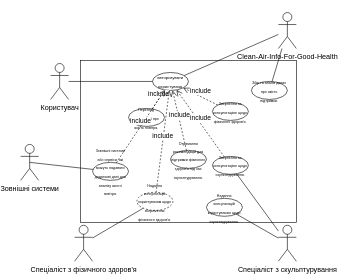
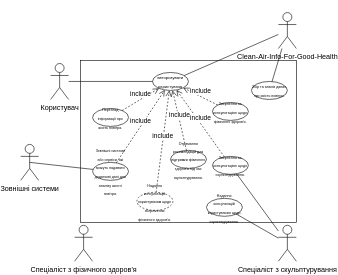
  <mxCell id="0" />
  <mxCell id="1" parent="0" />
  <mxCell id="2" value="Користувач" style="shape=umlActor;verticalLabelPosition=bottom;verticalAlign=top;html=1;outlineConnect=0;" vertex="1" parent="1"><mxGeometry x="70" y="105" width="30" height="60" as="geometry" /></mxCell>
  <mxCell id="3" value="&lt;font style=&quot;font-size: 7px;&quot;&gt;авторизувати користувача&lt;/font&gt;" style="ellipse;whiteSpace=wrap;html=1;" vertex="1" parent="1"><mxGeometry x="240" y="120" width="60" height="30" as="geometry" /></mxCell>
  <mxCell id="4" value="" style="endArrow=none;html=1;rounded=0;" edge="1" parent="1" source="2" target="3"><mxGeometry width="50" height="50" relative="1" as="geometry"><mxPoint x="180" y="180" as="sourcePoint" /><mxPoint x="230" y="130" as="targetPoint" /></mxGeometry></mxCell>
- <mxCell id="5" value="&lt;font style=&quot;font-size: 6px;&quot;&gt;Перегляд інформації про якість повітря.&lt;/font&gt;" style="ellipse;whiteSpace=wrap;html=1;" vertex="1" parent="1"><mxGeometry x="200" y="180" width="60" height="30" as="geometry" /></mxCell>
+ <mxCell id="5" value="&lt;font style=&quot;font-size: 6px;&quot;&gt;Перегляд інформації про якість повітря.&lt;/font&gt;" style="ellipse;whiteSpace=wrap;html=1;" vertex="1" parent="1"><mxGeometry x="140" y="180" width="60" height="30" as="geometry" /></mxCell>
  <mxCell id="6" value="&lt;font style=&quot;font-size: 6px;&quot;&gt;Отримання рекомендацій для підтримки фізичного здоров'я під час скульптурування.&lt;/font&gt;" style="ellipse;whiteSpace=wrap;html=1;" vertex="1" parent="1"><mxGeometry x="270" y="250" width="60" height="30" as="geometry" /></mxCell>
  <mxCell id="7" value="&lt;font style=&quot;font-size: 6px;&quot;&gt;Звернення за консультацією щодо фізичного здоров'я.&lt;/font&gt;" style="ellipse;whiteSpace=wrap;html=1;" vertex="1" parent="1"><mxGeometry x="340" y="170" width="60" height="30" as="geometry" /></mxCell>
  <mxCell id="8" value="&lt;font style=&quot;font-size: 6px;&quot;&gt;Звернення за консультацією щодо скульптурування.&lt;/font&gt;" style="ellipse;whiteSpace=wrap;html=1;" vertex="1" parent="1"><mxGeometry x="340" y="260" width="60" height="30" as="geometry" /></mxCell>
  <mxCell id="9" value="Clean-Air-Info-For-Good-Health" style="shape=umlActor;verticalLabelPosition=bottom;verticalAlign=top;html=1;outlineConnect=0;" vertex="1" parent="1"><mxGeometry x="450" y="20" width="30" height="60" as="geometry" /></mxCell>
- <mxCell id="10" value="&lt;font style=&quot;font-size: 6px;&quot;&gt;Збір та аналіз даних про якість підтримки.&lt;/font&gt;" style="ellipse;whiteSpace=wrap;html=1;" vertex="1" parent="1"><mxGeometry x="405" y="135" width="60" height="30" as="geometry" /></mxCell>
+ <mxCell id="10" value="&lt;font style=&quot;font-size: 6px;&quot;&gt;Збір та аналіз даних про якість повітря.&lt;/font&gt;" style="ellipse;whiteSpace=wrap;html=1;" vertex="1" parent="1"><mxGeometry x="405" y="135" width="60" height="30" as="geometry" /></mxCell>
  <mxCell id="11" value="Спеціаліст з фізичного здоров'я" style="shape=umlActor;verticalLabelPosition=bottom;verticalAlign=top;html=1;outlineConnect=0;" vertex="1" parent="1"><mxGeometry x="110" y="375" width="30" height="60" as="geometry" /></mxCell>
  <mxCell id="12" value="&lt;font style=&quot;font-size: 6px;&quot;&gt;Надання консультацій користувачам щодо збереження фізичного здоров'я.&lt;/font&gt;" style="ellipse;whiteSpace=wrap;html=1;dashed=1;" vertex="1" parent="1"><mxGeometry x="214" y="320" width="60" height="30" as="geometry" /></mxCell>
  <mxCell id="13" value="Спеціаліст з скульптурування" style="shape=umlActor;verticalLabelPosition=bottom;verticalAlign=top;html=1;outlineConnect=0;" vertex="1" parent="1"><mxGeometry x="450" y="375" width="30" height="60" as="geometry" /></mxCell>
  <mxCell id="14" value="&lt;font style=&quot;font-size: 6px;&quot;&gt;Надання консультацій користувачам щодо скульптурування.&lt;/font&gt;" style="ellipse;whiteSpace=wrap;html=1;" vertex="1" parent="1"><mxGeometry x="330" y="330" width="60" height="30" as="geometry" /></mxCell>
  <mxCell id="15" value="Зовнішні системи" style="shape=umlActor;verticalLabelPosition=bottom;verticalAlign=top;html=1;outlineConnect=0;" vertex="1" parent="1"><mxGeometry x="20" y="240" width="30" height="60" as="geometry" /></mxCell>
  <mxCell id="16" value="&lt;font style=&quot;font-size: 6px;&quot;&gt;Зовнішні системи або сервіси, які можуть надавати додаткові дані для аналізу якості повітря.&lt;/font&gt;" style="ellipse;whiteSpace=wrap;html=1;" vertex="1" parent="1"><mxGeometry x="140" y="270" width="60" height="30" as="geometry" /></mxCell>
  <mxCell id="17" value="include" style="html=1;verticalAlign=bottom;endArrow=open;dashed=1;endSize=8;curved=0;rounded=0;" edge="1" parent="1" source="5" target="3"><mxGeometry relative="1" as="geometry"><mxPoint x="310" y="180" as="sourcePoint" /><mxPoint x="230" y="180" as="targetPoint" /></mxGeometry></mxCell>
  <mxCell id="18" value="include" style="html=1;verticalAlign=bottom;endArrow=open;dashed=1;endSize=8;curved=0;rounded=0;" edge="1" parent="1" source="6" target="3"><mxGeometry relative="1" as="geometry"><mxPoint x="225" y="192" as="sourcePoint" /><mxPoint x="265" y="158" as="targetPoint" /></mxGeometry></mxCell>
  <mxCell id="19" value="include" style="html=1;verticalAlign=bottom;endArrow=open;dashed=1;endSize=8;curved=0;rounded=0;" edge="1" parent="1" source="7" target="3"><mxGeometry relative="1" as="geometry"><mxPoint x="235" y="202" as="sourcePoint" /><mxPoint x="275" y="168" as="targetPoint" /></mxGeometry></mxCell>
  <mxCell id="20" value="" style="endArrow=none;html=1;rounded=0;exitX=0.5;exitY=0.5;exitDx=0;exitDy=0;exitPerimeter=0;" edge="1" parent="1" source="15" target="16"><mxGeometry width="50" height="50" relative="1" as="geometry"><mxPoint x="230" y="250" as="sourcePoint" /><mxPoint x="280" y="200" as="targetPoint" /></mxGeometry></mxCell>
  <mxCell id="21" value="include" style="html=1;verticalAlign=bottom;endArrow=open;dashed=1;endSize=8;curved=0;rounded=0;" edge="1" parent="1" source="16" target="3"><mxGeometry relative="1" as="geometry"><mxPoint x="289" y="240" as="sourcePoint" /><mxPoint x="281" y="160" as="targetPoint" /></mxGeometry></mxCell>
  <mxCell id="22" value="" style="endArrow=none;html=1;rounded=0;" edge="1" parent="1" source="3" target="9"><mxGeometry width="50" height="50" relative="1" as="geometry"><mxPoint x="300" y="220" as="sourcePoint" /><mxPoint x="350" y="170" as="targetPoint" /></mxGeometry></mxCell>
  <mxCell id="23" value="" style="endArrow=none;html=1;rounded=0;" edge="1" parent="1" source="14" target="13"><mxGeometry width="50" height="50" relative="1" as="geometry"><mxPoint x="360" y="340" as="sourcePoint" /><mxPoint x="330" y="270" as="targetPoint" /></mxGeometry></mxCell>
  <mxCell id="24" value="include" style="html=1;verticalAlign=bottom;endArrow=open;dashed=1;endSize=8;curved=0;rounded=0;" edge="1" parent="1" source="8" target="3"><mxGeometry relative="1" as="geometry"><mxPoint x="359" y="184" as="sourcePoint" /><mxPoint x="301" y="156" as="targetPoint" /></mxGeometry></mxCell>
  <mxCell id="25" value="" style="endArrow=none;html=1;rounded=0;" edge="1" parent="1" source="13" target="8"><mxGeometry width="50" height="50" relative="1" as="geometry"><mxPoint x="280" y="320" as="sourcePoint" /><mxPoint x="330" y="270" as="targetPoint" /></mxGeometry></mxCell>
- <mxCell id="26" value="" style="endArrow=none;html=1;rounded=0;" edge="1" parent="1" source="11" target="12"><mxGeometry width="50" height="50" relative="1" as="geometry"><mxPoint x="220" y="280" as="sourcePoint" /><mxPoint x="270" y="230" as="targetPoint" /></mxGeometry></mxCell>
  <mxCell id="27" value="include" style="html=1;verticalAlign=bottom;endArrow=open;dashed=1;endSize=8;curved=0;rounded=0;" edge="1" parent="1" source="12" target="3"><mxGeometry relative="1" as="geometry"><mxPoint x="307" y="260" as="sourcePoint" /><mxPoint x="283" y="160" as="targetPoint" /></mxGeometry></mxCell>
  <mxCell id="28" value="" style="endArrow=none;html=1;rounded=0;" edge="1" parent="1" source="10" target="9"><mxGeometry width="50" height="50" relative="1" as="geometry"><mxPoint x="250" y="240" as="sourcePoint" /><mxPoint x="300" y="190" as="targetPoint" /></mxGeometry></mxCell>
  <mxCell id="29" value="" style="rounded=0;whiteSpace=wrap;html=1;fillColor=none;" vertex="1" parent="1"><mxGeometry x="120" y="100" width="360" height="270" as="geometry" /></mxCell>
